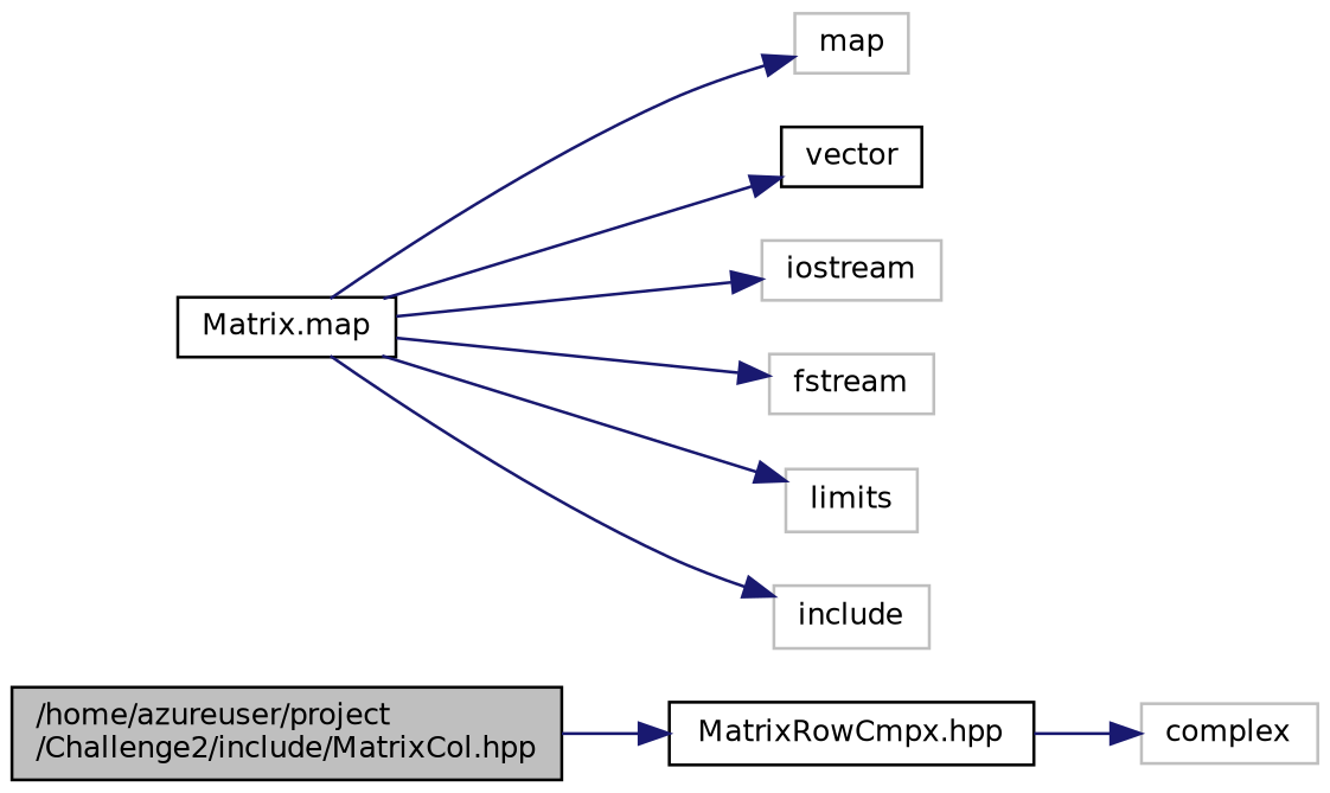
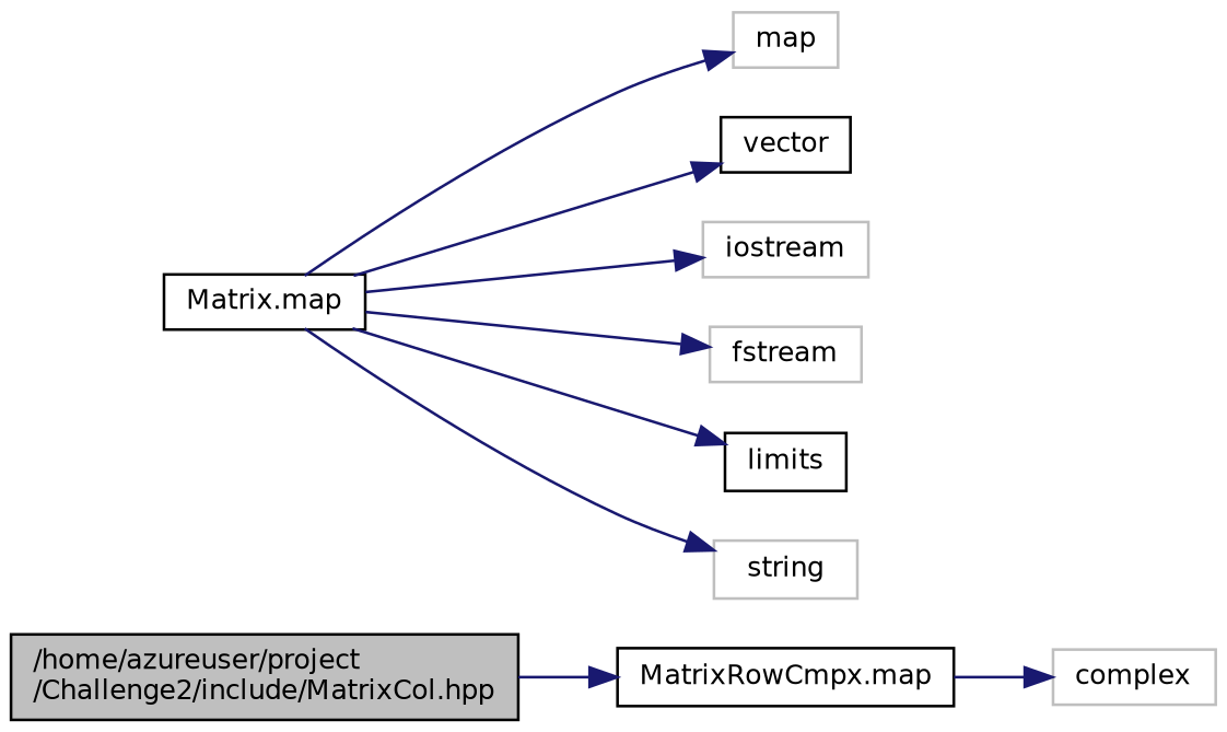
  digraph {
    rankdir=LR
    node [color=grey75 fillcolor=white fontname=Helvetica fontsize=10 shape=record style=filled]
    edge [color=midnightblue fontname=Helvetica fontsize=10 labelfontname=Helvetica labelfontsize=10 style=solid]
    n1 [color=black fillcolor=grey75 fontcolor=black height=0.2 label="/home/azureuser/project\l/Challenge2/include/MatrixCol.hpp" width=0.4]
-   n2 [color=black height=0.2 label="MatrixRowCmpx.hpp" width=0.4]
+   n2 [color=black height=0.2 label="MatrixRowCmpx.map" width=0.4]
    n3 [height=0.2 label=complex width=0.4]
    n4 [color=black height=0.2 label="Matrix.map" width=0.4]
    n5 [height=0.2 label=map width=0.4]
    n6 [color=black height=0.2 label=vector width=0.4]
    n7 [height=0.2 label=iostream width=0.4]
    n8 [height=0.2 label=fstream width=0.4]
-   n9 [height=0.2 label=limits width=0.4]
-   n10 [height=0.2 label=include width=0.4]
+   n9 [color=black height=0.2 label=limits width=0.4]
+   n10 [height=0.2 label=string width=0.4]
    n1 -> n2
    n2 -> n3
    n4 -> n5
    n4 -> n6
    n4 -> n7
    n4 -> n8
    n4 -> n9
    n4 -> n10
  }
